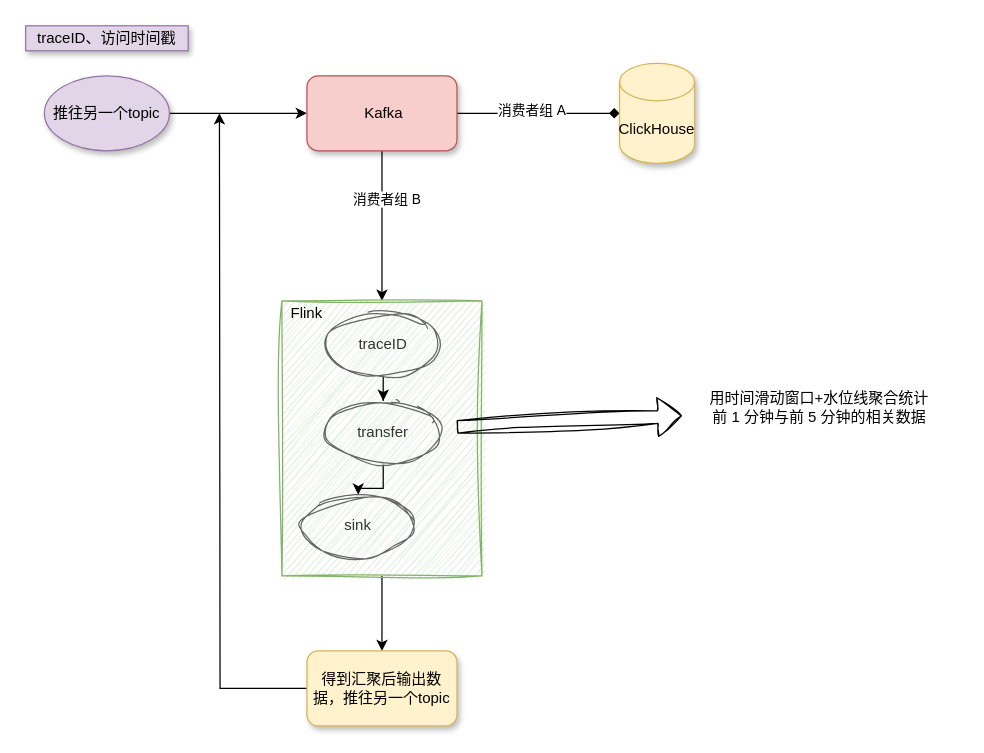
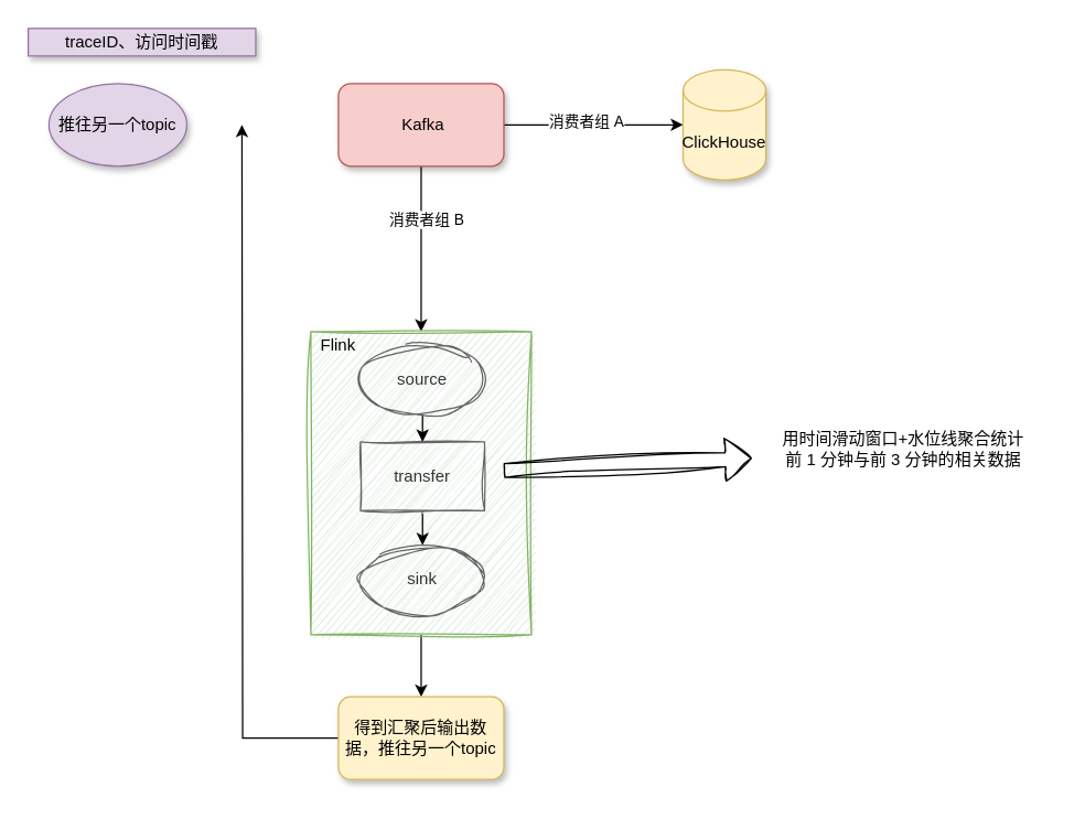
  <mxCell id="0" />
  <mxCell id="1" parent="0" />
- <mxCell id="2" style="edgeStyle=orthogonalEdgeStyle;rounded=0;orthogonalLoop=1;jettySize=auto;html=1;entryX=0;entryY=0.5;entryDx=0;entryDy=0;" parent="1" source="3" target="8" edge="1"><mxGeometry relative="1" as="geometry" /></mxCell>
  <mxCell id="3" value="推往另一个topic" style="ellipse;whiteSpace=wrap;html=1;shadow=1;fillColor=#e1d5e7;strokeColor=#9673a6;" parent="1" vertex="1"><mxGeometry x="35" y="60" width="100" height="60" as="geometry" /></mxCell>
- <mxCell id="4" style="edgeStyle=orthogonalEdgeStyle;rounded=0;orthogonalLoop=1;jettySize=auto;html=1;endArrow=diamond;" parent="1" source="8" target="9" edge="1"><mxGeometry relative="1" as="geometry"><mxPoint x="415" y="90" as="targetPoint" /></mxGeometry></mxCell>
+ <mxCell id="4" style="edgeStyle=orthogonalEdgeStyle;rounded=0;orthogonalLoop=1;jettySize=auto;html=1;" parent="1" source="8" target="9" edge="1"><mxGeometry relative="1" as="geometry"><mxPoint x="415" y="90" as="targetPoint" /></mxGeometry></mxCell>
  <mxCell id="5" value="消费者组 A" style="edgeLabel;html=1;align=center;verticalAlign=middle;resizable=0;points=[];" parent="4" vertex="1" connectable="0"><mxGeometry x="-0.092" y="3" relative="1" as="geometry"><mxPoint as="offset" /></mxGeometry></mxCell>
  <mxCell id="6" style="edgeStyle=orthogonalEdgeStyle;rounded=0;orthogonalLoop=1;jettySize=auto;html=1;entryX=0.5;entryY=0;entryDx=0;entryDy=0;" parent="1" source="8" target="11" edge="1"><mxGeometry relative="1" as="geometry"><mxPoint x="305" y="180" as="targetPoint" /></mxGeometry></mxCell>
  <mxCell id="7" value="消费者组 B" style="edgeLabel;html=1;align=center;verticalAlign=middle;resizable=0;points=[];" parent="6" vertex="1" connectable="0"><mxGeometry x="-0.371" y="3" relative="1" as="geometry"><mxPoint as="offset" /></mxGeometry></mxCell>
  <mxCell id="8" value="&amp;nbsp;Kafka" style="rounded=1;whiteSpace=wrap;html=1;fillColor=#f8cecc;strokeColor=#b85450;glass=0;shadow=1;" parent="1" vertex="1"><mxGeometry x="245" y="60" width="120" height="60" as="geometry" /></mxCell>
  <mxCell id="9" value="ClickHouse" style="shape=cylinder3;whiteSpace=wrap;html=1;boundedLbl=1;backgroundOutline=1;size=15;rotation=0;fillColor=#fff2cc;strokeColor=#d6b656;shadow=1;" parent="1" vertex="1"><mxGeometry x="495" y="50" width="60" height="80" as="geometry" /></mxCell>
  <mxCell id="10" style="edgeStyle=orthogonalEdgeStyle;rounded=0;orthogonalLoop=1;jettySize=auto;html=1;entryX=0.5;entryY=0;entryDx=0;entryDy=0;" parent="1" source="11" target="15" edge="1"><mxGeometry relative="1" as="geometry" /></mxCell>
  <mxCell id="11" value="" style="rounded=0;whiteSpace=wrap;html=1;fillColor=#d5e8d4;strokeColor=#82b366;sketch=1;curveFitting=1;jiggle=2;shadow=0;" parent="1" vertex="1"><mxGeometry x="225" y="240" width="160" height="220" as="geometry" /></mxCell>
- <mxCell id="12" value="traceID、访问时间戳" style="rounded=0;whiteSpace=wrap;html=1;fillColor=#e1d5e7;strokeColor=#9673a6;shadow=1;" parent="1" vertex="1"><mxGeometry x="20" y="20" width="130" height="20" as="geometry" /></mxCell>
+ <mxCell id="12" value="traceID、访问时间戳" style="rounded=0;whiteSpace=wrap;html=1;fillColor=#e1d5e7;strokeColor=#9673a6;shadow=1;" parent="1" vertex="1"><mxGeometry x="20" y="20" width="165" height="20" as="geometry" /></mxCell>
  <mxCell id="13" value="Flink" style="text;html=1;align=center;verticalAlign=middle;whiteSpace=wrap;rounded=0;" parent="1" vertex="1"><mxGeometry x="225" y="240" width="40" height="20" as="geometry" /></mxCell>
  <mxCell id="14" style="edgeStyle=orthogonalEdgeStyle;rounded=0;orthogonalLoop=1;jettySize=auto;html=1;" parent="1" source="15" edge="1"><mxGeometry relative="1" as="geometry"><mxPoint x="175" y="90" as="targetPoint" /></mxGeometry></mxCell>
- <mxCell id="15" value="得到汇聚后输出数据，推往另一个topic" style="rounded=1;whiteSpace=wrap;html=1;fillColor=#fff2cc;strokeColor=#d6b656;shadow=1;" parent="1" vertex="1"><mxGeometry x="245" y="520" width="120" height="60" as="geometry" /></mxCell>
+ <mxCell id="15" value="得到汇聚后输出数据，推往另一个topic" style="rounded=1;whiteSpace=wrap;html=1;fillColor=#fff2cc;strokeColor=#d6b656;shadow=1;" parent="1" vertex="1"><mxGeometry x="245" y="505" width="120" height="60" as="geometry" /></mxCell>
  <mxCell id="16" style="edgeStyle=orthogonalEdgeStyle;rounded=0;orthogonalLoop=1;jettySize=auto;html=1;" parent="1" source="17" target="19" edge="1"><mxGeometry relative="1" as="geometry" /></mxCell>
- <mxCell id="17" value="traceID" style="ellipse;whiteSpace=wrap;html=1;fillColor=#f5f5f5;fontColor=#333333;strokeColor=#666666;shadow=0;sketch=1;curveFitting=1;jiggle=2;" parent="1" vertex="1"><mxGeometry x="261" y="250" width="90" height="50" as="geometry" /></mxCell>
+ <mxCell id="17" value="source" style="ellipse;whiteSpace=wrap;html=1;fillColor=#f5f5f5;fontColor=#333333;strokeColor=#666666;shadow=0;sketch=1;curveFitting=1;jiggle=2;" parent="1" vertex="1"><mxGeometry x="261" y="250" width="90" height="50" as="geometry" /></mxCell>
  <mxCell id="18" style="edgeStyle=orthogonalEdgeStyle;rounded=0;orthogonalLoop=1;jettySize=auto;html=1;entryX=0.5;entryY=0;entryDx=0;entryDy=0;" parent="1" source="19" target="20" edge="1"><mxGeometry relative="1" as="geometry" /></mxCell>
- <mxCell id="19" value="transfer" style="ellipse;whiteSpace=wrap;html=1;fillColor=#f5f5f5;fontColor=#333333;strokeColor=#666666;shadow=0;sketch=1;curveFitting=1;jiggle=2;" parent="1" vertex="1"><mxGeometry x="261" y="320" width="90" height="50" as="geometry" /></mxCell>
- <mxCell id="20" value="sink" style="ellipse;whiteSpace=wrap;html=1;fillColor=#f5f5f5;fontColor=#333333;strokeColor=#666666;shadow=0;sketch=1;curveFitting=1;jiggle=2;" parent="1" vertex="1"><mxGeometry x="241" y="395" width="90" height="50" as="geometry" /></mxCell>
+ <mxCell id="19" value="transfer" style="whiteSpace=wrap;html=1;fillColor=#f5f5f5;fontColor=#333333;strokeColor=#666666;shadow=0;sketch=1;curveFitting=1;jiggle=2;rounded=0;" parent="1" vertex="1"><mxGeometry x="261" y="320" width="90" height="50" as="geometry" /></mxCell>
+ <mxCell id="20" value="sink" style="ellipse;whiteSpace=wrap;html=1;fillColor=#f5f5f5;fontColor=#333333;strokeColor=#666666;shadow=0;sketch=1;curveFitting=1;jiggle=2;" parent="1" vertex="1"><mxGeometry x="261" y="395" width="90" height="50" as="geometry" /></mxCell>
  <mxCell id="21" value="" style="shape=flexArrow;endArrow=classic;html=1;rounded=0;sketch=1;curveFitting=1;jiggle=2;" parent="1" edge="1"><mxGeometry width="50" height="50" relative="1" as="geometry"><mxPoint x="365" y="340.86" as="sourcePoint" /><mxPoint x="545" y="332" as="targetPoint" /></mxGeometry></mxCell>
- <mxCell id="22" value="用时间滑动窗口+水位线聚合统计&lt;br&gt;前 1 分钟与前 5 分钟的相关数据" style="text;html=1;align=center;verticalAlign=middle;whiteSpace=wrap;rounded=0;" parent="1" vertex="1"><mxGeometry x="545" y="300" width="220" height="50" as="geometry" /></mxCell>
+ <mxCell id="22" value="用时间滑动窗口+水位线聚合统计&lt;br&gt;前 1 分钟与前 3 分钟的相关数据" style="text;html=1;align=center;verticalAlign=middle;whiteSpace=wrap;rounded=0;" parent="1" vertex="1"><mxGeometry x="545" y="300" width="220" height="50" as="geometry" /></mxCell>
